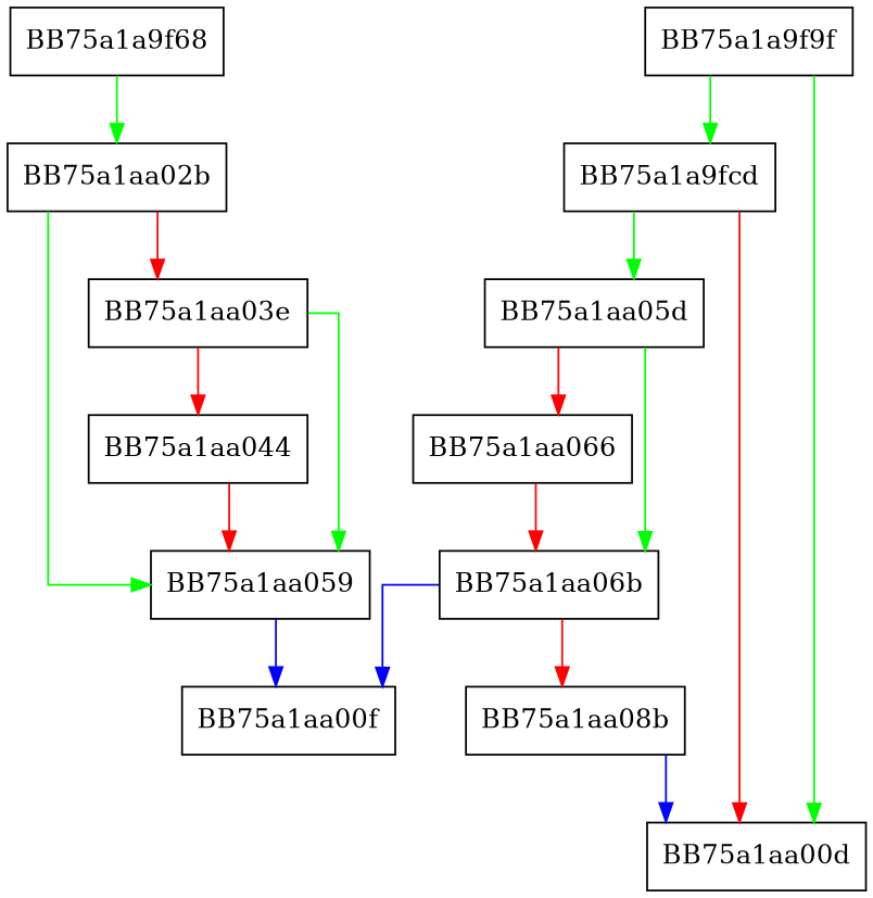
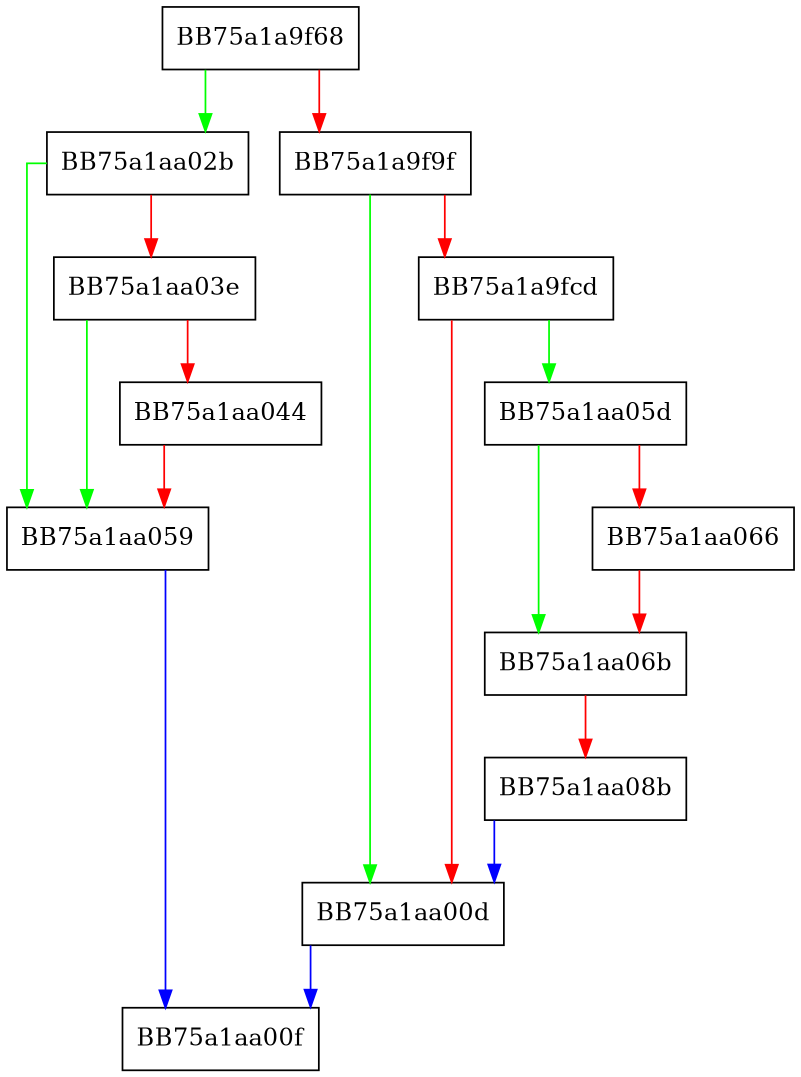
  digraph {
    splines=ortho
    node [shape=box]
    edge [color=red]
    BB75a1a9f68
    BB75a1aa02b
    BB75a1a9f9f
    BB75a1aa059
    BB75a1aa03e
    BB75a1aa00d
    BB75a1a9fcd
    BB75a1aa00f
    BB75a1aa044
    BB75a1aa05d
    BB75a1aa06b
    BB75a1aa066
    BB75a1aa08b
    BB75a1a9f68 -> BB75a1aa02b [color=green]
+   BB75a1a9f68 -> BB75a1a9f9f
    BB75a1aa02b -> BB75a1aa059 [color=green]
    BB75a1aa02b -> BB75a1aa03e
    BB75a1a9f9f -> BB75a1aa00d [color=green]
-   BB75a1a9f9f -> BB75a1a9fcd [color=green]
+   BB75a1a9f9f -> BB75a1a9fcd
    BB75a1aa059 -> BB75a1aa00f [color=blue]
    BB75a1aa03e -> BB75a1aa059 [color=green]
    BB75a1aa03e -> BB75a1aa044
-   BB75a1aa06b -> BB75a1aa00f [color=blue]
+   BB75a1aa00d -> BB75a1aa00f [color=blue]
    BB75a1a9fcd -> BB75a1aa00d
    BB75a1a9fcd -> BB75a1aa05d [color=green]
    BB75a1aa044 -> BB75a1aa059
    BB75a1aa05d -> BB75a1aa06b [color=green]
    BB75a1aa05d -> BB75a1aa066
    BB75a1aa06b -> BB75a1aa08b
    BB75a1aa066 -> BB75a1aa06b
    BB75a1aa08b -> BB75a1aa00d [color=blue]
  }
